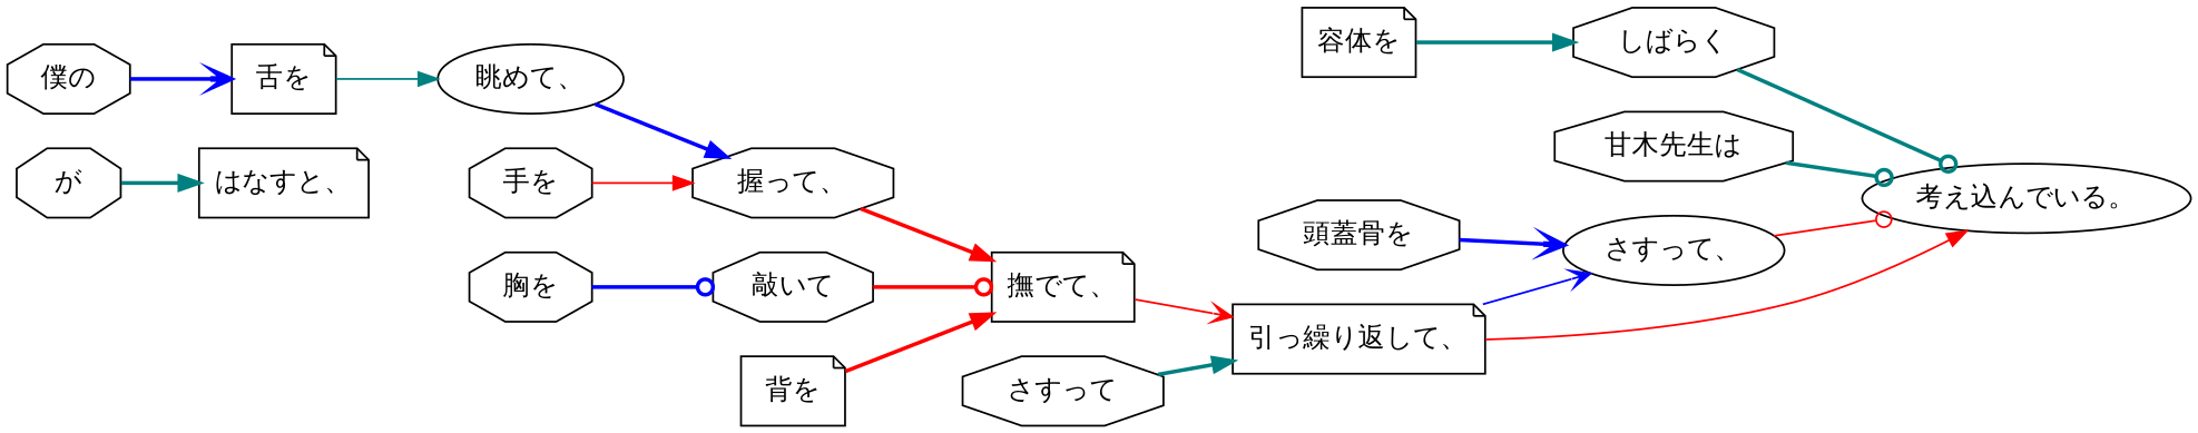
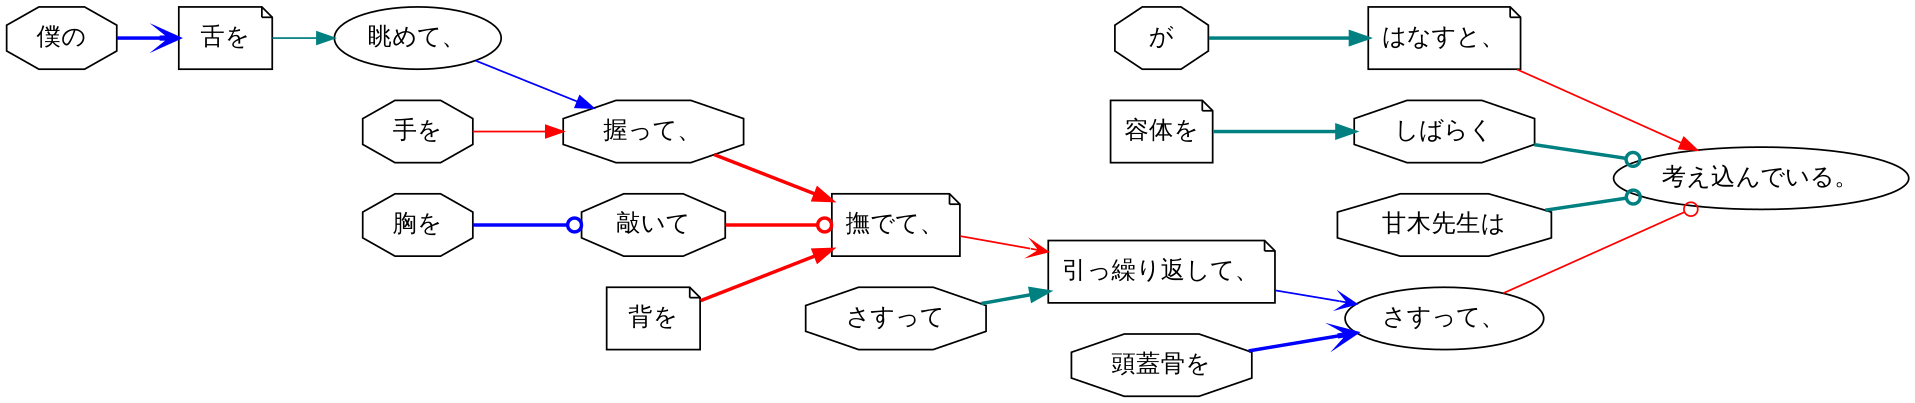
  digraph {
    fontname=Nunito
    rankdir=LR
    node [fontname=Nunito shape=octagon]
    edge [arrowhead=normal color=red fontname=Nunito style=bold]
    n1 [label="が"]
    n2 [label="はなすと、" shape=note]
    n3 [label="考え込んでいる。" shape=ellipse]
    n4 [label="容体を" shape=note]
    n5 [label="しばらく"]
    n6 [label="甘木先生は"]
    n7 [label="僕の"]
    n8 [label="舌を" shape=note]
    n9 [label="眺めて、" shape=ellipse]
    n10 [label="握って、"]
    n11 [label="撫でて、" shape=note]
    n12 [label="手を"]
    n13 [label="引っ繰り返して、" shape=note]
    n14 [label="胸を"]
    n15 [label="敲いて"]
    n16 [label="背を" shape=note]
    n17 [label="さすって、" shape=ellipse]
    n18 [label="さすって"]
    n19 [label="頭蓋骨を"]
    n1 -> n2 [color=teal]
-   n13 -> n3 [style=solid]
+   n2 -> n3 [style=solid]
    n4 -> n5 [color=teal]
    n5 -> n3 [arrowhead=odot color=teal]
    n6 -> n3 [arrowhead=odot color=teal]
    n7 -> n8 [arrowhead=vee color=blue]
    n8 -> n9 [color=teal style=solid]
-   n9 -> n10 [color=blue]
+   n9 -> n10 [color=blue style=solid]
    n10 -> n11
    n11 -> n13 [arrowhead=vee style=solid]
    n12 -> n10 [style=solid]
    n13 -> n17 [arrowhead=vee color=blue style=solid]
    n14 -> n15 [arrowhead=odot color=blue]
    n15 -> n11 [arrowhead=odot]
    n16 -> n11
    n17 -> n3 [arrowhead=odot style=solid]
    n18 -> n13 [color=teal]
    n19 -> n17 [arrowhead=vee color=blue]
  }
